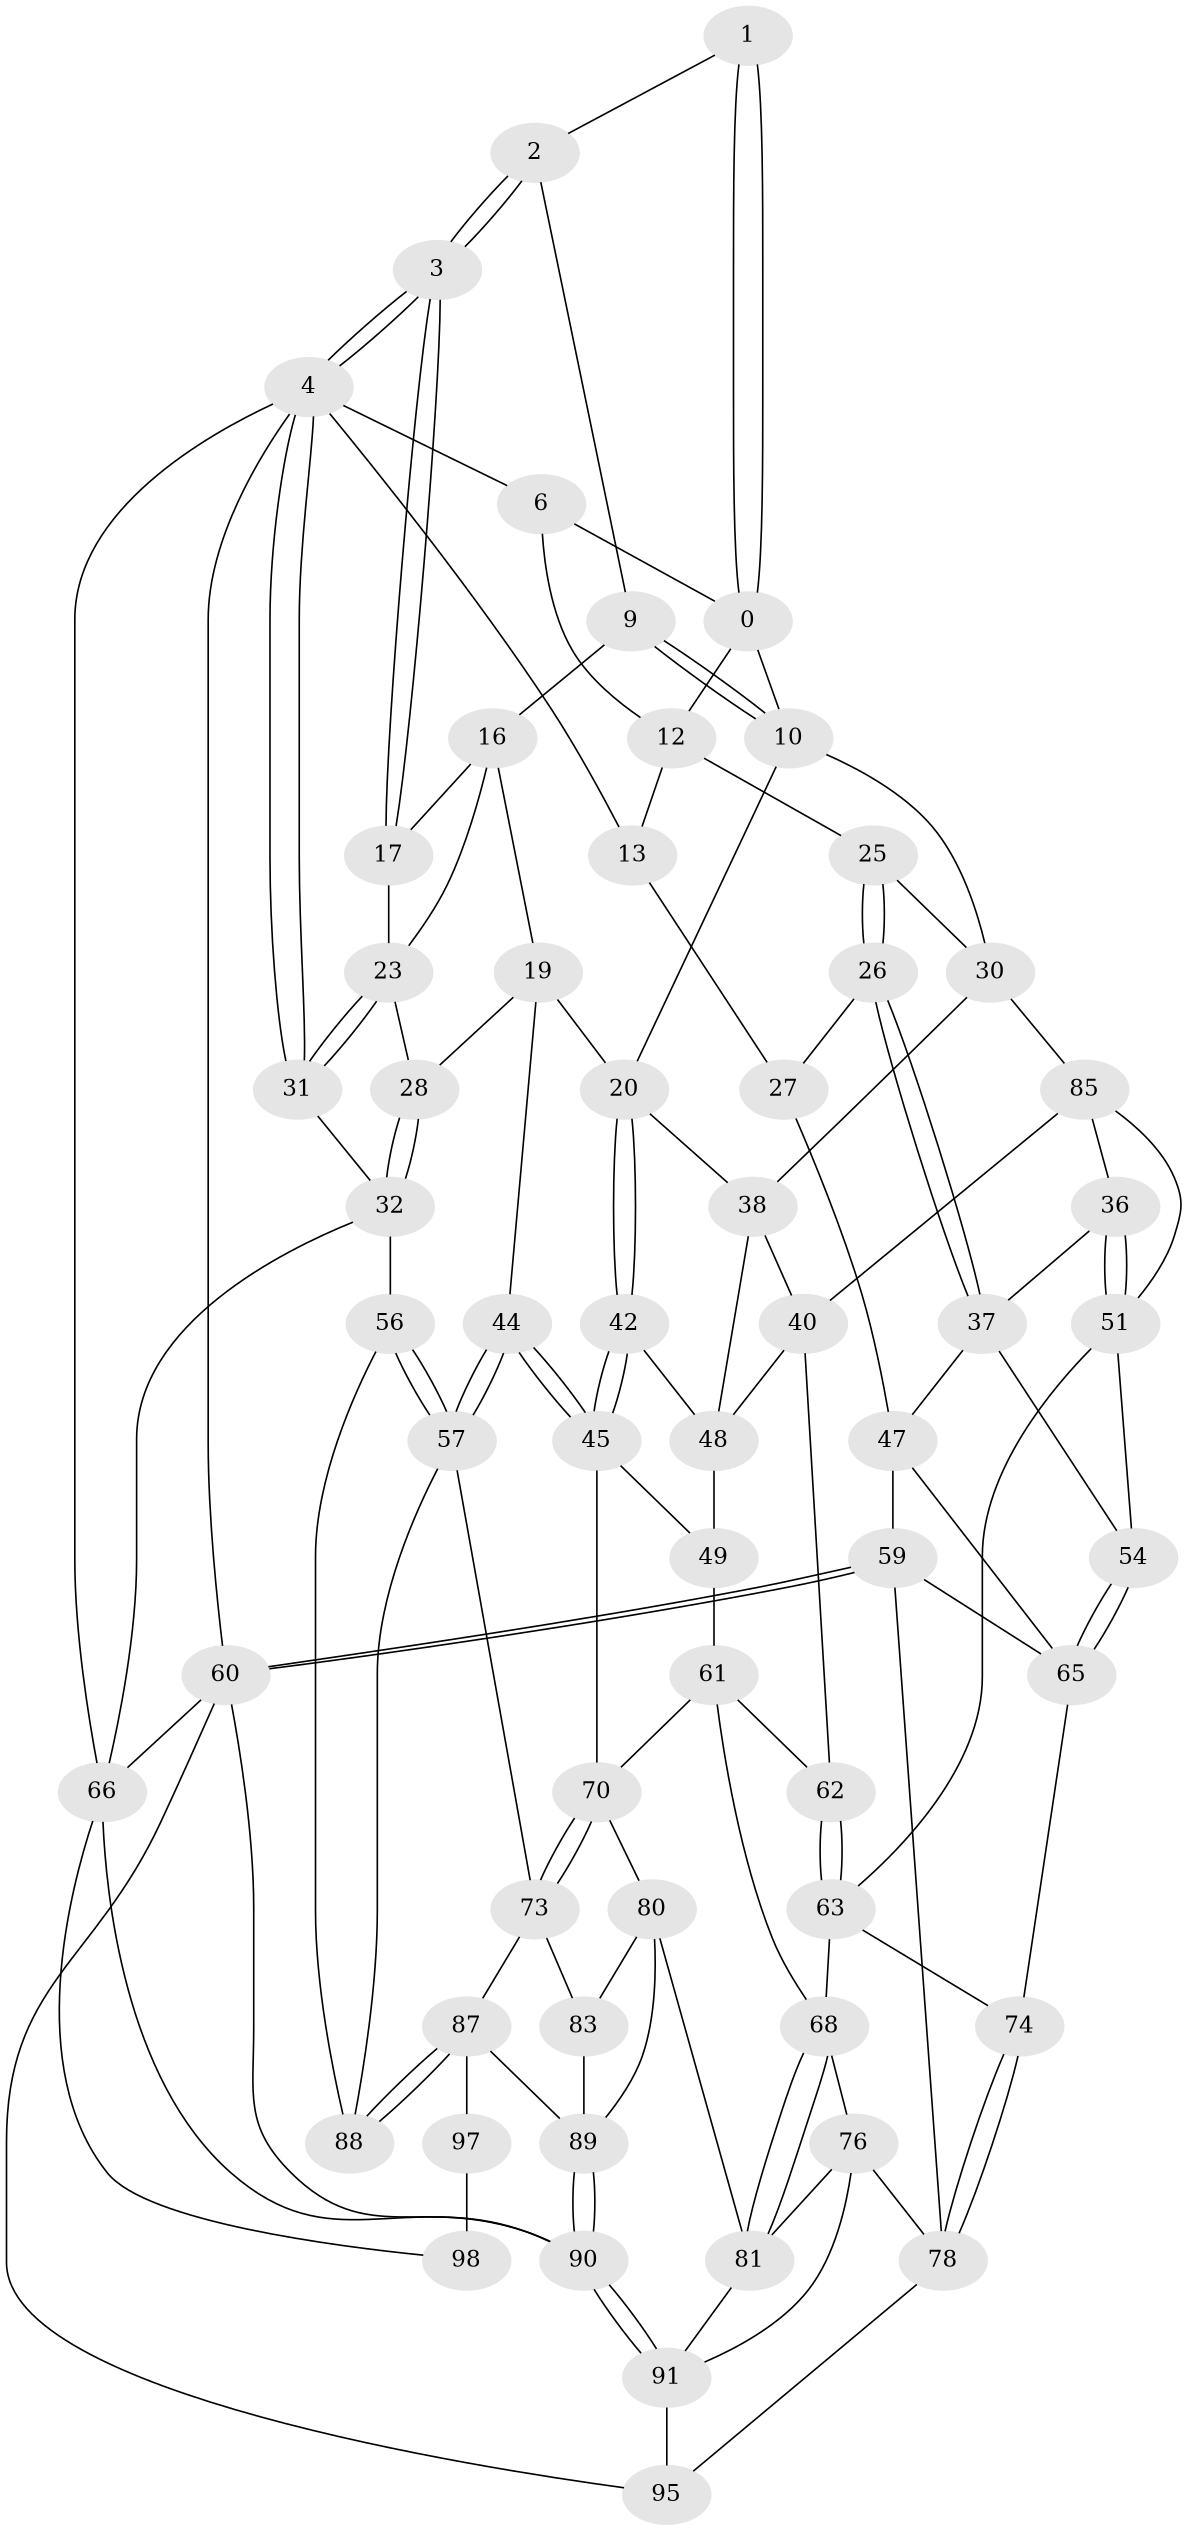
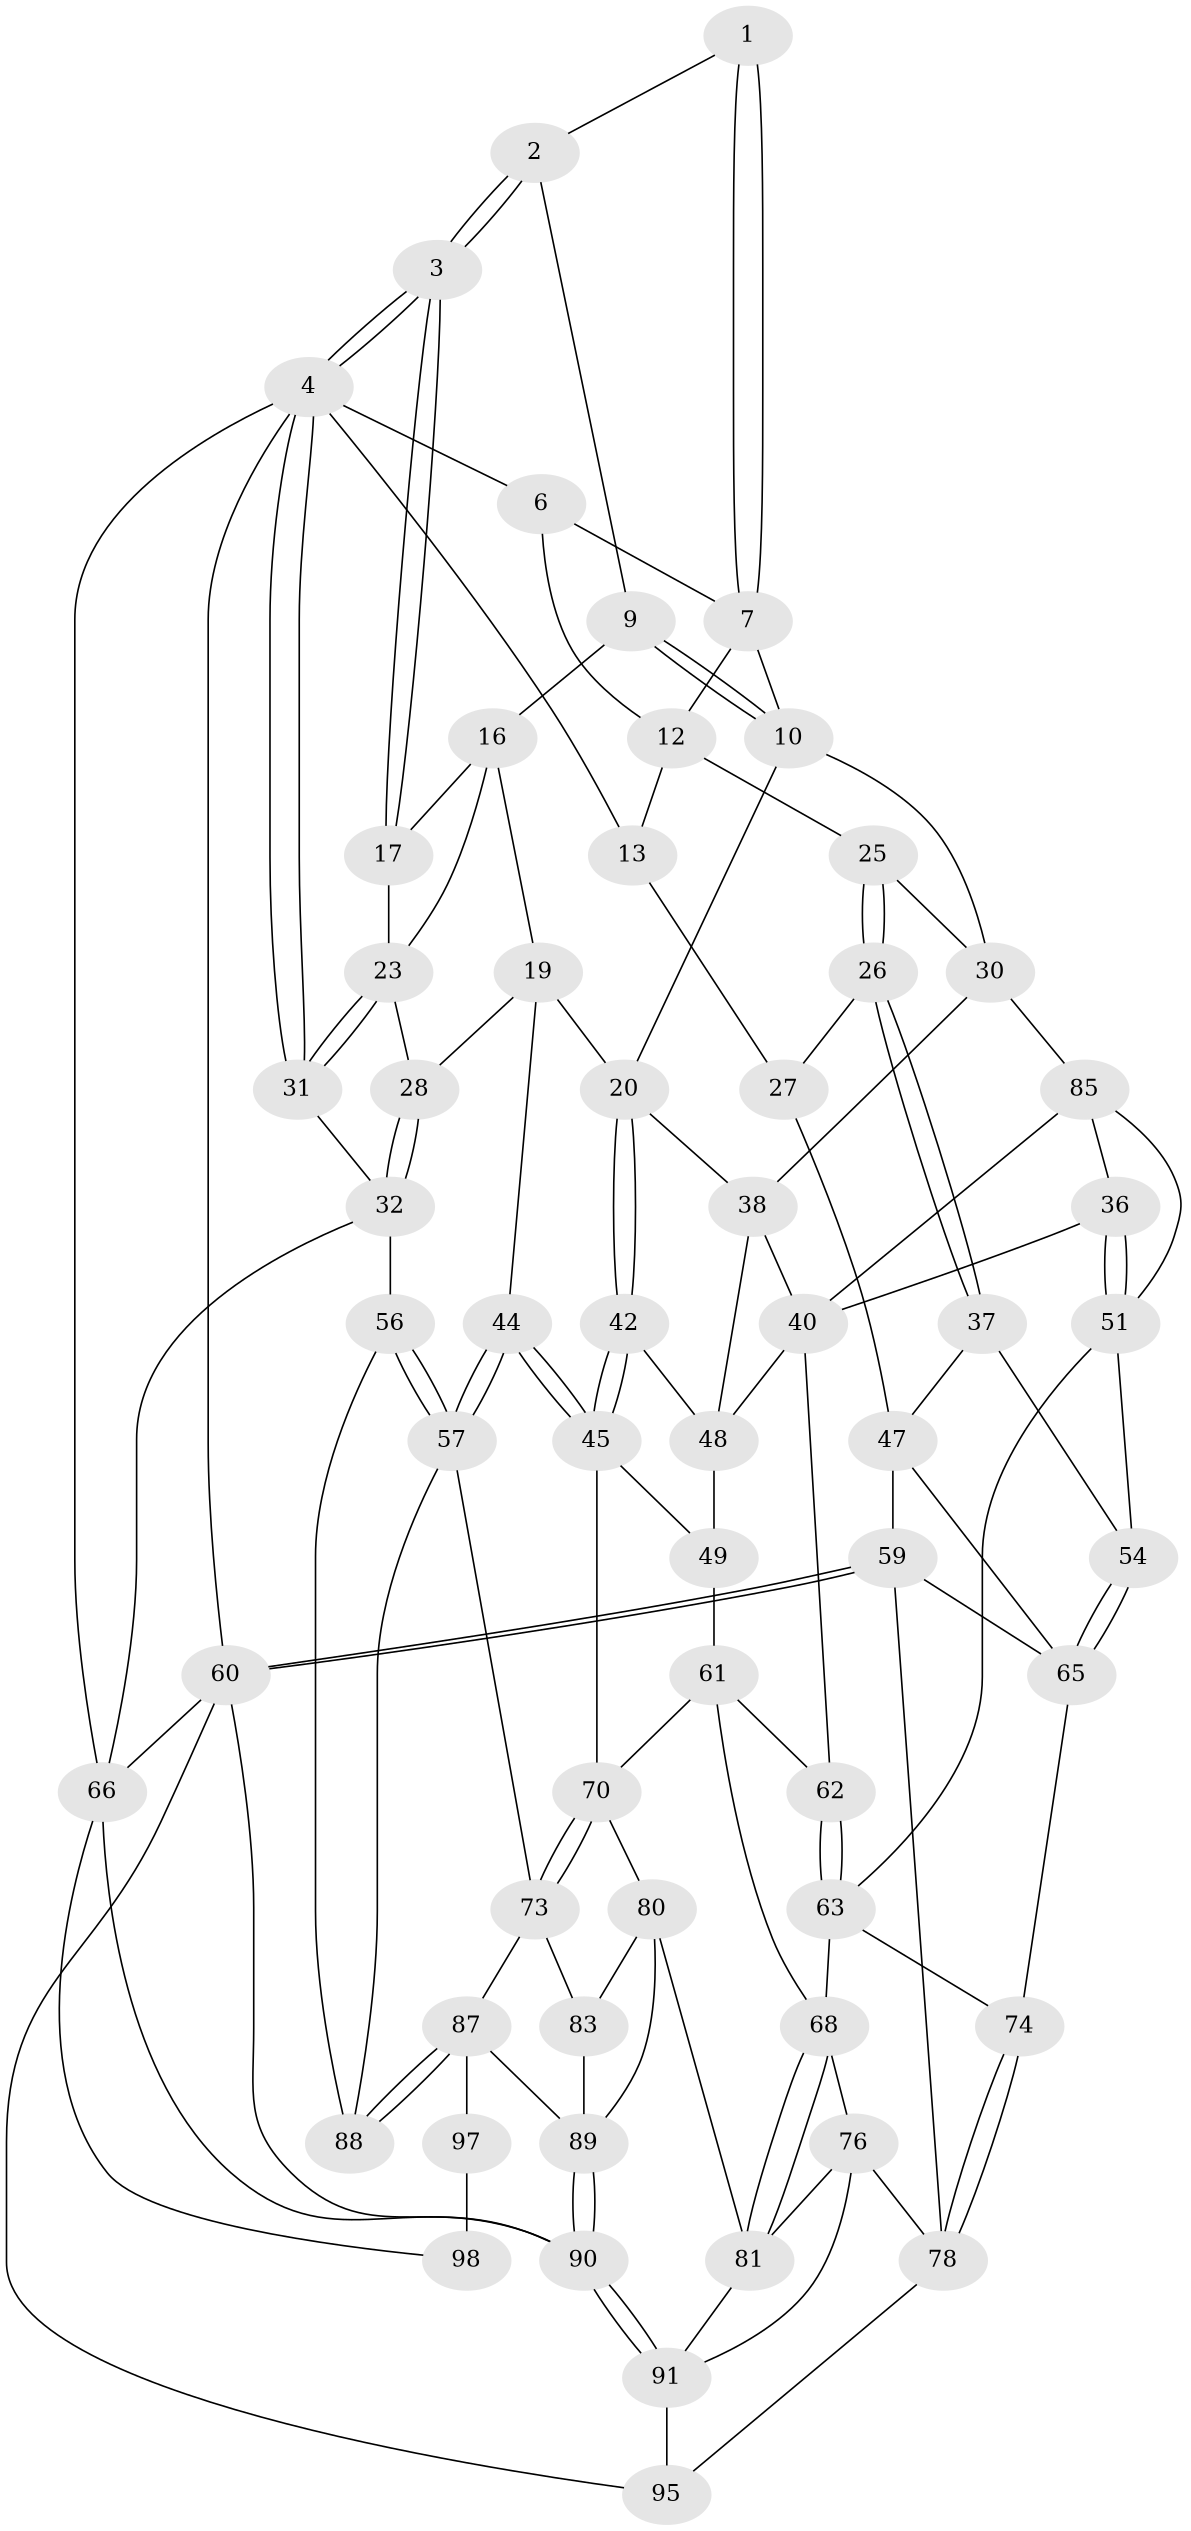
  graph {
    node [color=gray90 style=filled]
    1
    2
-   7 [super="+11" label=0]
+   7 [super="+11"]
    3
    9
    12 [super="+15"]
    10 [super="+22"]
    4 [super="+5"]
    17
    16 [super="+18"]
    6 [super="+8"]
    13 [super="+14"]
    31
    60 [super="+101"]
    66 [super="+99"]
    23 [super="+24"]
    27 [super="+33"]
    32 [super="+55"]
    90 [super="+102"]
    95
    98 [super="+100"]
    25
    20 [super="+21"]
    30 [super="+34"]
    19 [super="+29"]
    38 [super="+39"]
    42
    n28 [label=85 super="+41"]
    26
    47 [super="+58"]
    28
    44
    45 [super="+48"]
    57 [super="+72"]
    40 [super="+52"]
    n36 [label=48 super="+50"]
    37 [super="+46"]
    54
    59 [super="+79"]
    65 [super="+75"]
    56 [super="+96"]
    36
    51 [super="+53"]
    88
    62
    63 [super="+64"]
    49
    70 [super="+71"]
    61 [super="+67"]
    73 [super="+82"]
    80 [super="+84"]
    78 [super="+85"]
    74
    68 [super="+69"]
    83
    87 [super="+92"]
    91 [super="+94"]
    76 [super="+77"]
    81 [super="+86"]
    89 [super="+93"]
    97
    1 -- 2
    1 -- 7
    1 -- 7
    2 -- 3
    2 -- 3
    2 -- 9
    7 -- 12
    7 -- 10
    3 -- 4
    3 -- 4
    3 -- 17
    3 -- 17
    9 -- 10
    9 -- 10
    9 -- 16
    12 -- 13
    12 -- 25
    10 -- 20
    10 -- 30
    4 -- 6
    4 -- 13
    4 -- 31
    4 -- 31
    4 -- 60
    4 -- 66
    17 -- 23
    16 -- 17
    16 -- 23
    16 -- 19
    6 -- 7
    6 -- 12
    13 -- 27 [weight=2]
    31 -- 32
    60 -- 66
    60 -- 90
    60 -- 95
    66 -- 90
    66 -- 98
    23 -- 31
    23 -- 31
    23 -- 28
    27 -- 47
    32 -- 66
    32 -- 56
    90 -- 91
    90 -- 91
    25 -- 30
    25 -- 26
    25 -- 26
    20 -- 38
    20 -- 42
    20 -- 42
    30 -- 38
    30 -- n28
    19 -- 20
    19 -- 28
    19 -- 44
    38 -- 40
    38 -- n36
    42 -- 45
    42 -- 45
    42 -- n36
    n28 -- 40
    n28 -- 36
    n28 -- 51
    26 -- 27
    26 -- 37
    26 -- 37
    47 -- 59
    47 -- 65
    28 -- 32
    28 -- 32
    44 -- 45
    44 -- 45
    44 -- 57
    44 -- 57
    45 -- 49
    45 -- 70
    57 -- 88
    57 -- 73
    40 -- n36
    40 -- 62
    n36 -- 49
    37 -- 47
    37 -- 54
    54 -- 65
    54 -- 65
    59 -- 60
    59 -- 60
    59 -- 65
    59 -- 78
    65 -- 74
    56 -- 57
    56 -- 57
    56 -- 88
-   36 -- 37
+   36 -- 40
    36 -- 51
    36 -- 51
    51 -- 54
    51 -- 63
    62 -- 63
    62 -- 63
    63 -- 74
    63 -- 68
    49 -- 61
    70 -- 73
    70 -- 73
    70 -- 80
    61 -- 62
    61 -- 70
    61 -- 68
    73 -- 83
    73 -- 87
    80 -- 83
    80 -- 81
    80 -- 89
    78 -- 95
    74 -- 78
    74 -- 78
    68 -- 76
    68 -- 81
    68 -- 81
    83 -- 89
    87 -- 88
    87 -- 88
    87 -- 89
    87 -- 97
    91 -- 95
    76 -- 78
    76 -- 91
    76 -- 81
    81 -- 91
    89 -- 90
    89 -- 90
    97 -- 98 [weight=2]
  }
